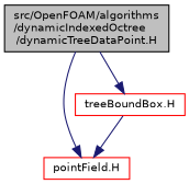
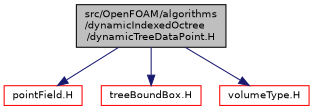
  digraph {
    node [color=red fontname=Helvetica fontsize=10 shape=record]
    edge [color=midnightblue fontname=Helvetica fontsize=10 labelfontname=Helvetica labelfontsize=10 style=solid]
    n1 [color=black fillcolor=grey75 fontcolor=black height=0.2 label="src/OpenFOAM/algorithms\l/dynamicIndexedOctree\l/dynamicTreeDataPoint.H" style=filled width=0.4]
    n2 [height=0.2 label="pointField.H" width=0.4]
    n3 [height=0.2 label="treeBoundBox.H" width=0.4]
+   n4 [height=0.2 label="volumeType.H" width=0.4]
    n1 -> n2
    n1 -> n3
-   n3 -> n2
+   n1 -> n4
  }
